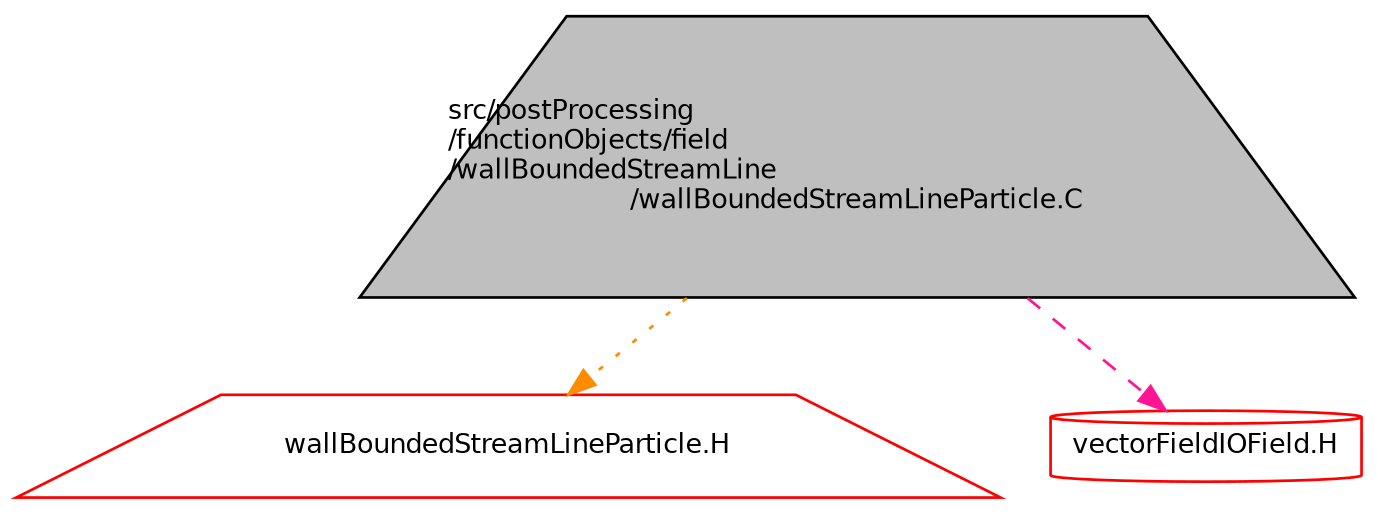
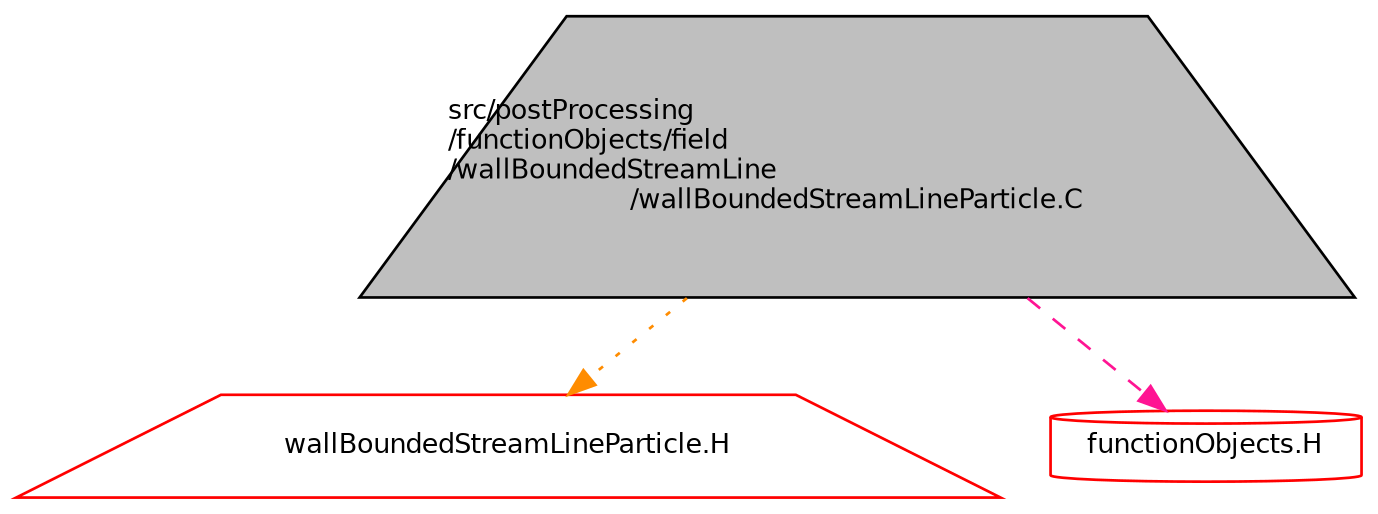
  digraph {
    node [color=red fontname=Helvetica fontsize=10 shape=trapezium]
    edge [fontname=Helvetica fontsize=10 labelfontname=Helvetica labelfontsize=10]
    n1 [color=black fillcolor=grey75 fontcolor=black height=0.2 label="src/postProcessing\l/functionObjects/field\l/wallBoundedStreamLine\l/wallBoundedStreamLineParticle.C" style=filled width=0.4]
    n2 [height=0.2 label="wallBoundedStreamLineParticle.H" width=0.4]
-   n3 [height=0.2 label="vectorFieldIOField.H" shape=cylinder width=0.4]
+   n3 [height=0.2 label="functionObjects.H" shape=cylinder width=0.4]
    n1 -> n2 [color=darkorange style=dotted]
    n1 -> n3 [color=deeppink style=dashed]
  }
